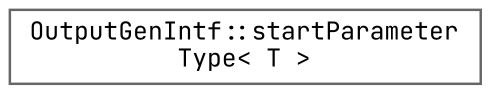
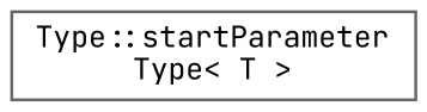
  digraph {
    rankdir=LR
    fontname="JetBrains Mono"
-   n1 [color=grey40 fillcolor=white fontname="JetBrains Mono" fontsize=10 height=0.2 label="OutputGenIntf::startParameter\lType\< T \>" shape=box style=filled width=0.4]
+   n1 [color=grey40 fillcolor=white fontname="JetBrains Mono" fontsize=10 height=0.2 label="Type::startParameter\lType\< T \>" shape=box style=filled width=0.4]
  }
